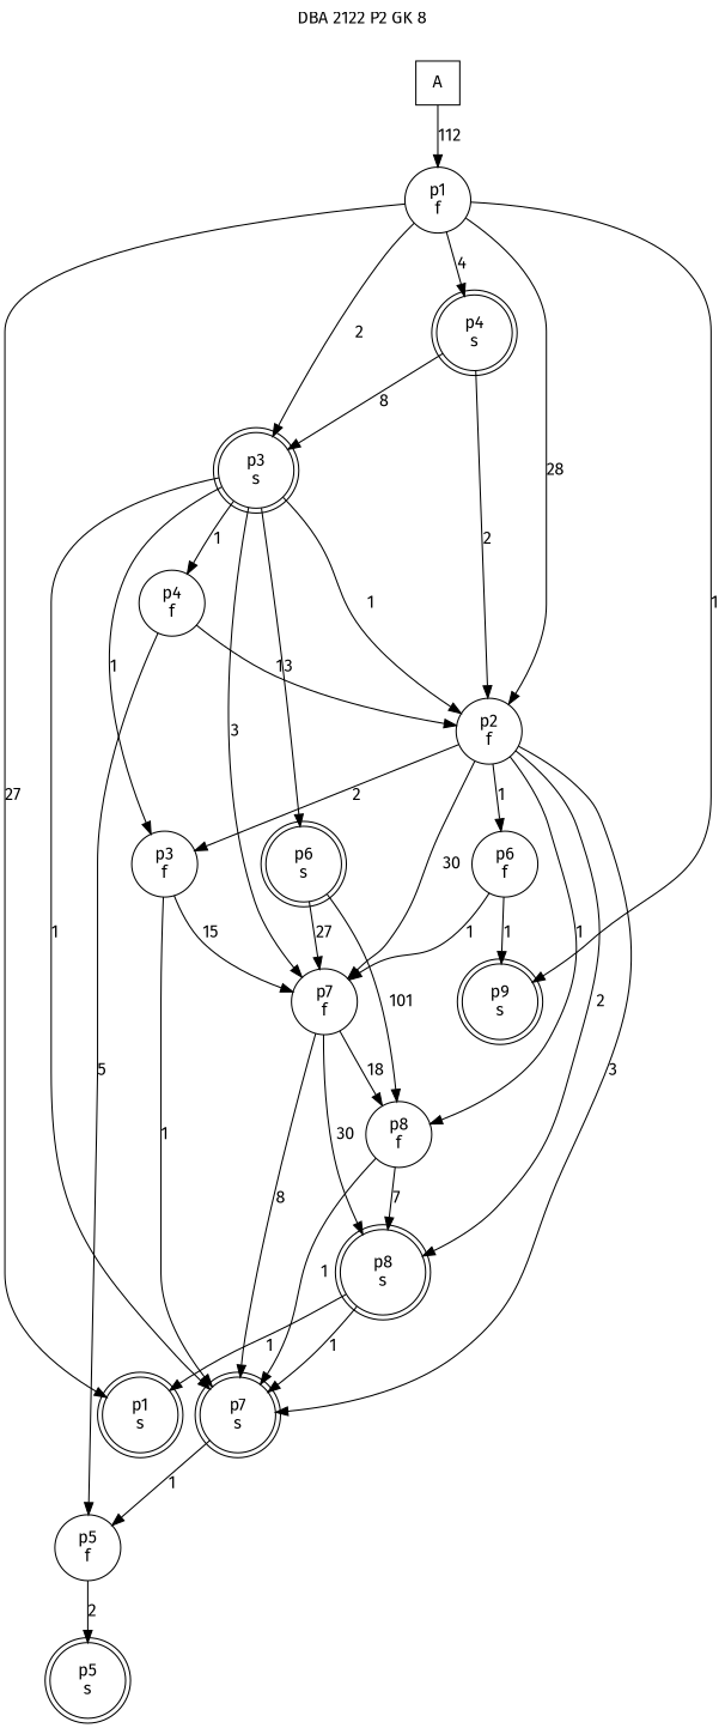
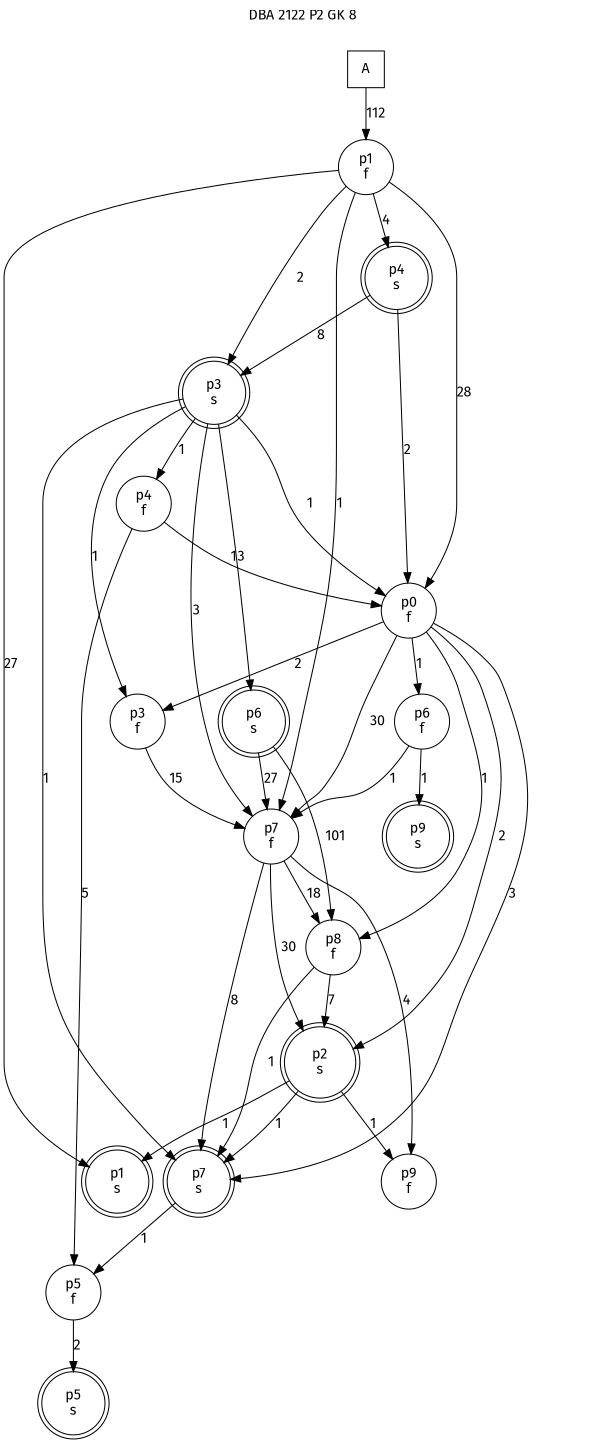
  digraph {
    fontname="Fira Sans"
    label=" DBA 2122 P2 GK 8 "
    labelloc=tl
    rankdir=TB
    node [fontname="Fira Sans" shape=circle]
    edge [fontname="Fira Sans"]
    n1 [label=A shape=square]
    n2 [label="p1\nf"]
    n3 [label="p1\ns" shape=doublecircle]
-   n4 [label="p2\nf"]
+   n4 [label="p0\nf"]
    n5 [label="p4\ns" shape=doublecircle]
    n6 [label="p3\ns" shape=doublecircle]
    n7 [label="p7\nf"]
    n8 [label="p3\nf"]
    n9 [label="p7\ns" shape=doublecircle]
    n10 [label="p8\nf"]
-   n11 [label="p8\ns" shape=doublecircle]
+   n11 [label="p2\ns" shape=doublecircle]
    n12 [label="p6\nf"]
    n13 [label="p4\nf"]
    n14 [label="p6\ns" shape=doublecircle]
+   n15 [label="p9\nf"]
    n16 [label="p5\nf"]
    n17 [label="p9\ns" shape=doublecircle]
    n18 [label="p5\ns" shape=doublecircle]
    n1 -> n2 [label=112]
    n2 -> n3 [label=27]
    n2 -> n4 [label=28]
    n2 -> n5 [label=4]
    n2 -> n6 [label=2]
-   n2 -> n17 [label=1]
+   n2 -> n7 [label=1]
    n4 -> n7 [label=30]
    n4 -> n8 [label=2]
    n4 -> n9 [label=3]
    n4 -> n10 [label=1]
    n4 -> n11 [label=2]
    n4 -> n12 [label=1]
    n5 -> n4 [label=2]
    n5 -> n6 [label=8]
    n6 -> n4 [label=1]
    n6 -> n7 [label=3]
    n6 -> n8 [label=1]
    n6 -> n9 [label=1]
    n6 -> n13 [label=1]
    n6 -> n14 [label=3]
    n7 -> n9 [label=8]
    n7 -> n10 [label=18]
    n7 -> n11 [label=30]
+   n7 -> n15 [label=4]
    n8 -> n7 [label=15]
-   n8 -> n9 [label=1]
    n9 -> n16 [label=1]
    n10 -> n9 [label=1]
    n10 -> n11 [label=7]
    n11 -> n3 [label=1]
    n11 -> n9 [label=1]
+   n11 -> n15 [label=1]
    n12 -> n7 [label=1]
    n12 -> n17 [label=1]
    n13 -> n4 [label=1]
    n13 -> n16 [label=5]
    n14 -> n7 [label=27]
    n14 -> n10 [label=101]
    n16 -> n18 [label=2]
  }
